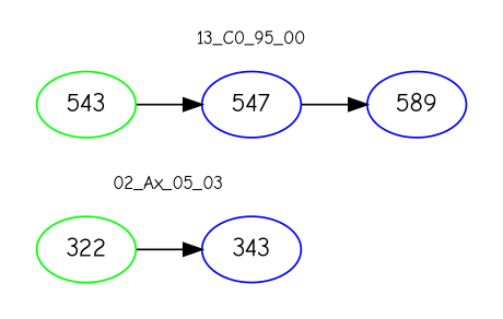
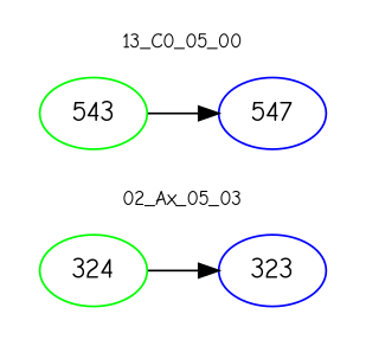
  digraph {
    fontname="Comic Neue"
    rankdir=LR
    node [color=blue fontname="Comic Neue"]
    edge [color=black fontname="Comic Neue"]
-   n1 [color=green label=322]
-   n2 [label=343]
+   n1 [color=green label=324]
+   n2 [label=323]
    n3 [color=green label=543]
    n4 [label=547]
-   n5 [label=589]
    subgraph cluster_1 {
      color=white
      fontsize=10
      label="02_Ax_05_03"
      n1
      n2
    }
    subgraph cluster_2 {
      color=white
      fontsize=10
-     label="13_C0_95_00"
+     label="13_C0_05_00"
      n3
      n4
-     n5
    }
    n1 -> n2
    n3 -> n4
-   n4 -> n5
  }
